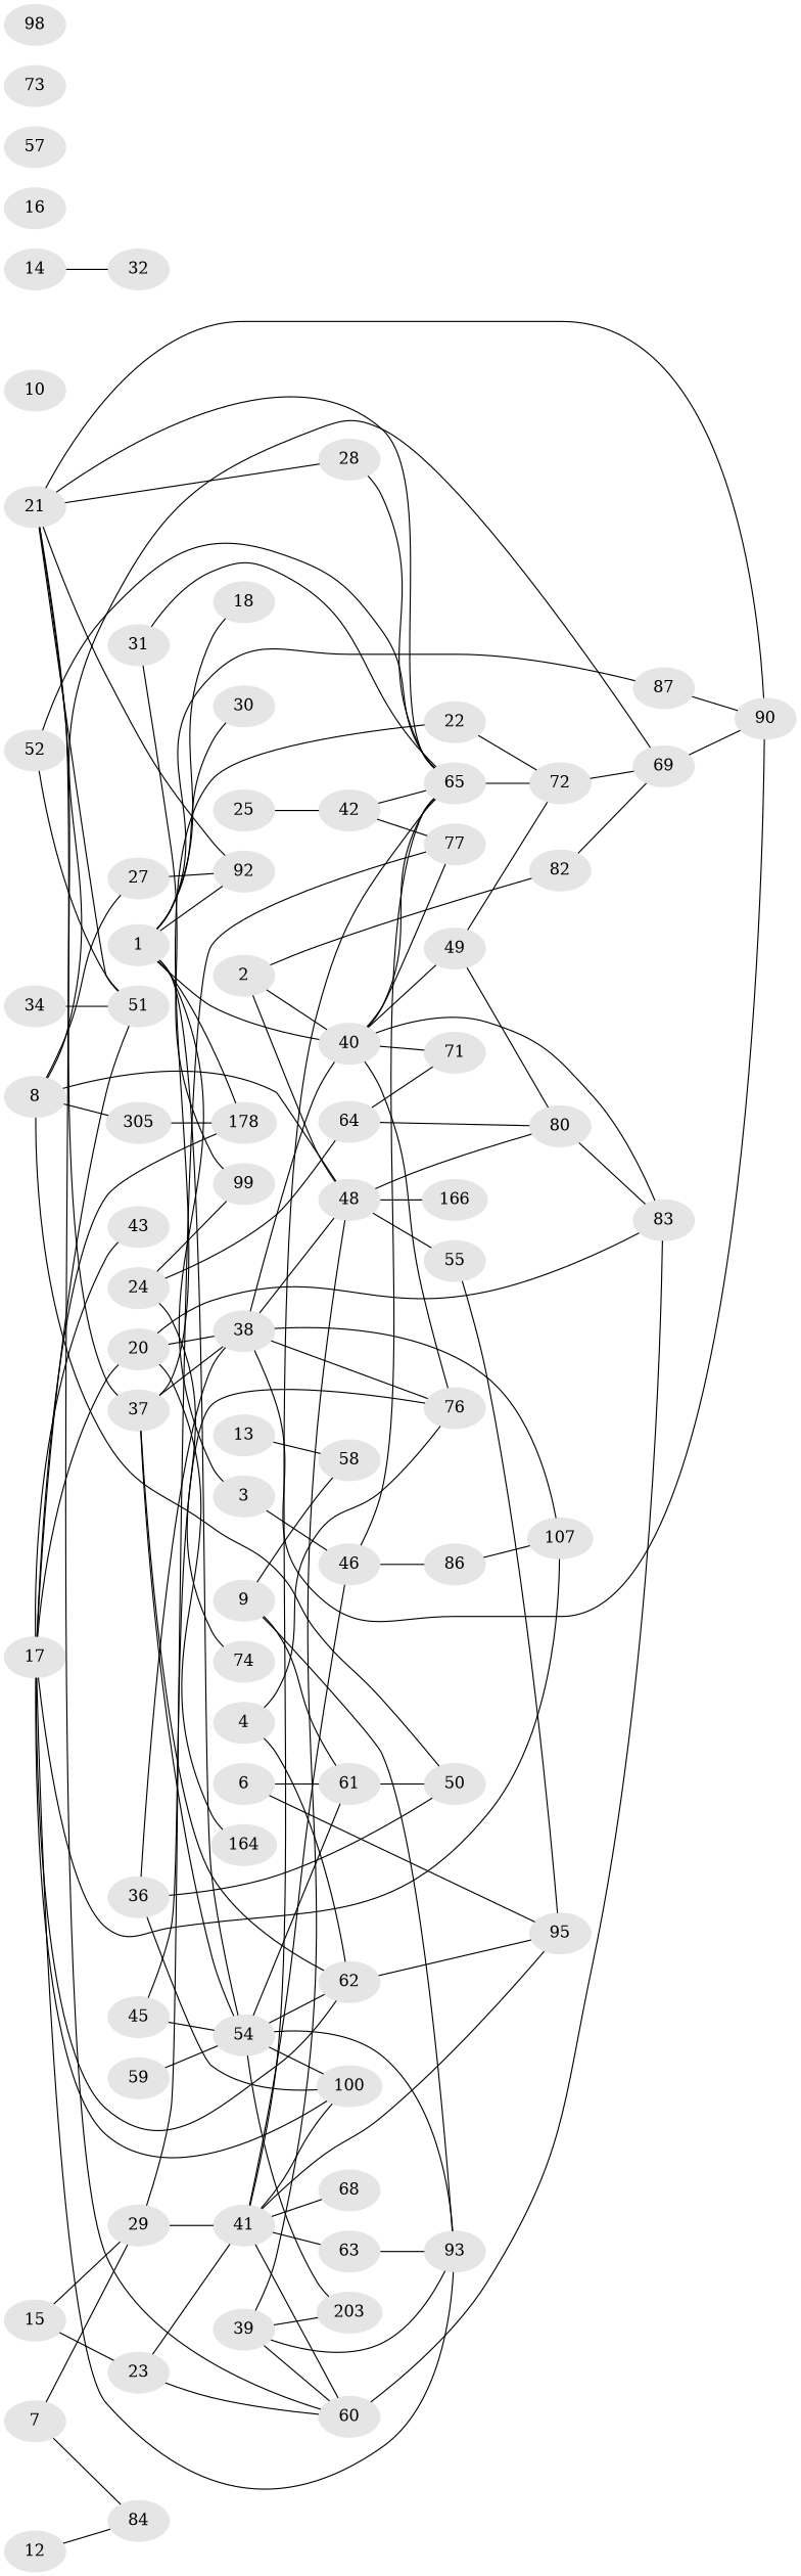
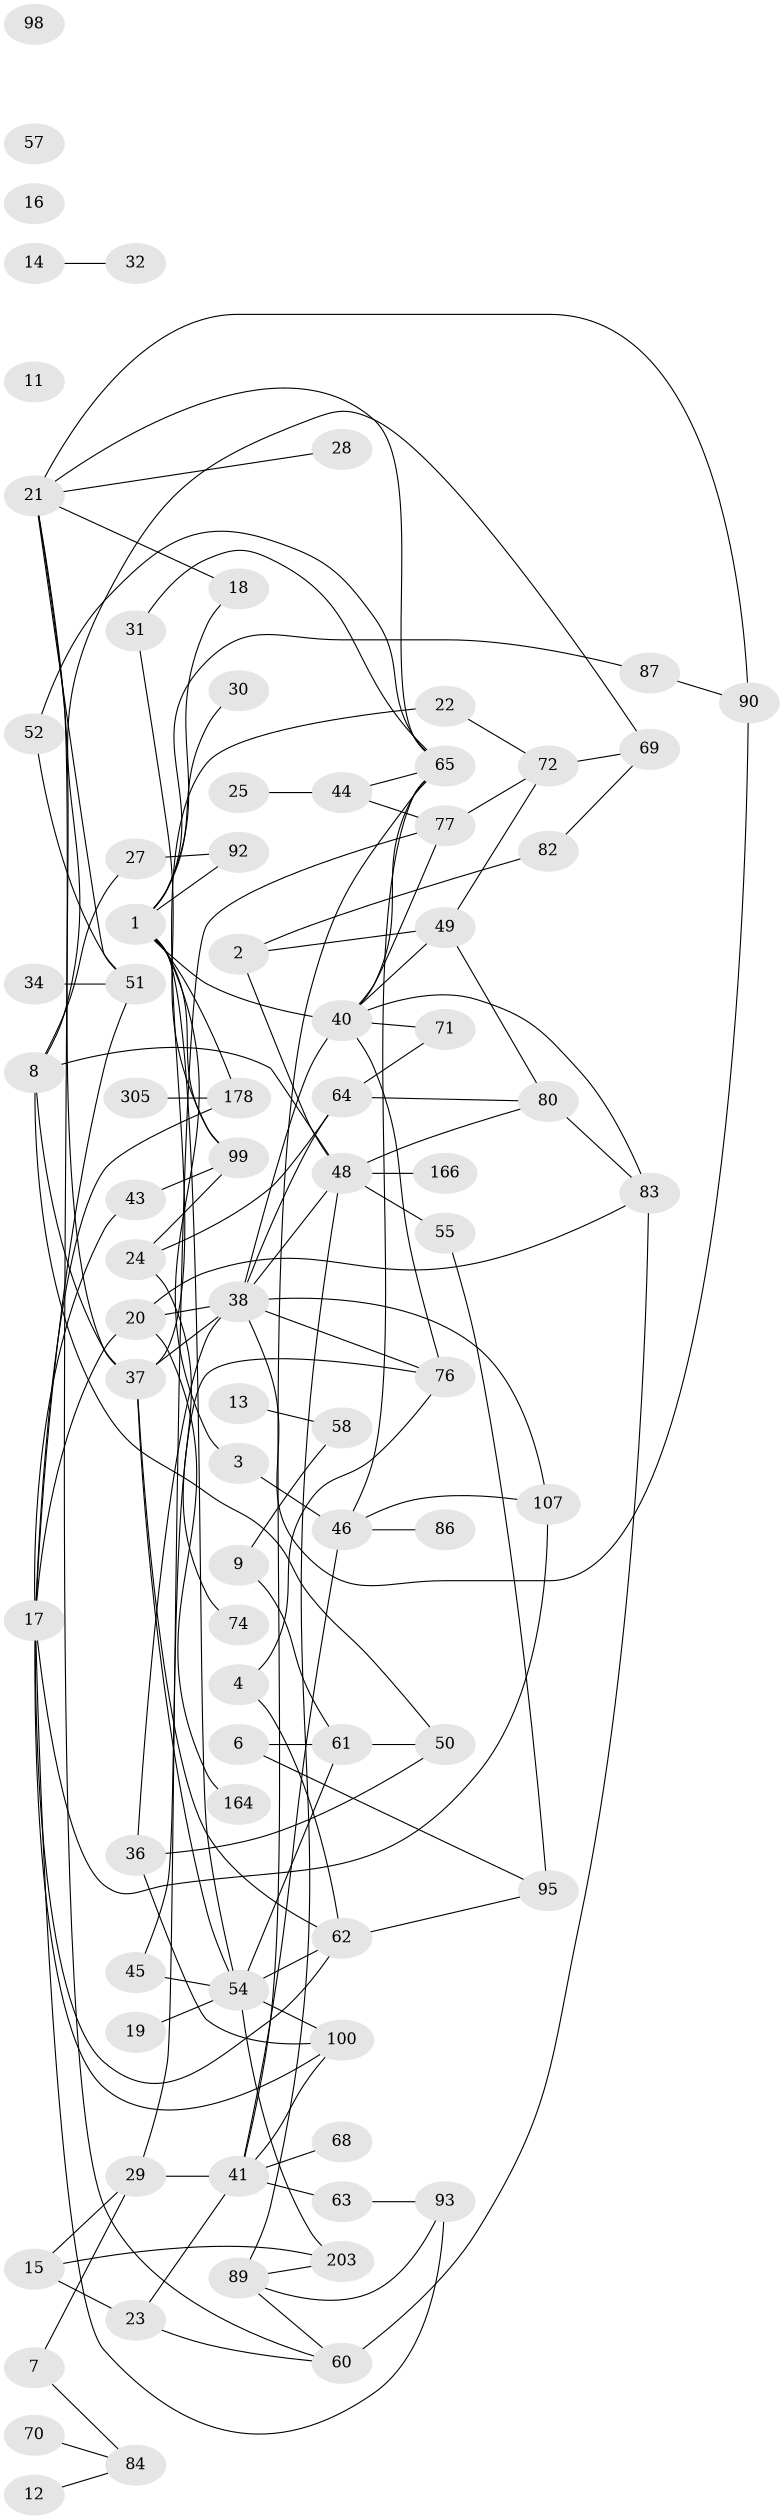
  graph {
    rankdir=LR
    node [color=gray90 style=filled]
    1 [super="+69+51"]
    3
    18
    30
    40 [super="+132+78"]
    54 [super="+127"]
    87
    92 [super="+112"]
    99 [super="+114"]
    n10 [label=178 super="+120"]
    46
    76
    65 [super="+81+79"]
    83
    77
    71
    49
    93 [super="+131+121"]
    62 [super="+108+75"]
    61
    n21 [label=203]
    100
    90
    2 [super="+113+20"]
    48 [super="+97"]
    82
    55
    80
    n29 [label=166 super="+133"]
    n30 [label=69]
    95 [super="+116"]
    4
    6
    29 [super="+122"]
    41 [super="+66"]
    50
    7
    84
-   42 [super="+119"]
+   42 [super="+119" label=44]
    25
    8 [super="+67"]
    27
    37
    24
    64 [super="+106"]
    74
    22
    38 [super="+56"]
    9 [super="+35"]
    58
    28
-   11 [label=10]
+   11
    12
    13
    14
    32
    15
    23
    60 [super="+101"]
    16
    17 [super="+43"]
    n62 [label=20]
    n63 [label=43]
    n64 [label=51]
    107
    n66 [label=164]
-   19 [label=59]
+   19
    21
    36 [super="+47"]
    72
    68
    63
    31
    34
-   39 [super="+94"]
+   39 [super="+94" label=89]
    86
    n77 [label=305]
    45
    52
    57
-   73
+   70
    98
    1 -- 3
    1 -- 18
    1 -- 30
    1 -- 40
    1 -- 54
    1 -- 87
    1 -- 92
+   1 -- 99
    1 -- n10
    3 -- 46
    40 -- 76
    40 -- 65
    40 -- 83
    40 -- 77
    40 -- 71
    40 -- 49
-   54 -- 93
    54 -- 62
    54 -- 61
    54 -- n21
    54 -- 100
    87 -- 90
    46 -- 65
-   86 -- 107
+   46 -- 107
    46 -- 86
-   65 -- 72
+   77 -- 72
    49 -- 80
    49 -- 72
    62 -- 95
    61 -- 50
-   2 -- 40
+   2 -- 49
    2 -- 48
    2 -- 82
    48 -- 55
    48 -- 80
    48 -- n29
    82 -- n30
    55 -- 95
    80 -- 83
-   n30 -- 90
    4 -- 76
    4 -- 62
    6 -- 61
    6 -- 95
    29 -- 77
    29 -- 41
    41 -- 46
    41 -- 65
    41 -- 100
-   41 -- 95
-   41 -- 60
    41 -- 68
    41 -- 63
    7 -- 29
    7 -- 84
    42 -- 65
    42 -- 77
    25 -- 42
    8 -- 48
    8 -- n30
    8 -- 50
    8 -- 27
-   8 -- n77
+   8 -- 37
    27 -- 92
    37 -- 54
    37 -- 62
    37 -- 22
    37 -- 38
    24 -- 99
    24 -- 64
    24 -- 74
    64 -- 71
    64 -- 80
    22 -- 72
    38 -- 40 [weight=2]
    38 -- 76
    38 -- 90
    38 -- 48
+   38 -- 64
    38 -- 107
-   9 -- 93
    9 -- 61
    9 -- 58
-   28 -- 65
    12 -- 84
    13 -- 58
    14 -- 32
+   15 -- n21
    15 -- 29
    15 -- 23
    23 -- 41
    23 -- 60
    60 -- 83
    17 -- n10
    17 -- 93
    17 -- 62
    17 -- 100
    17 -- n62
    17 -- n63
    17 -- n64
    17 -- 107
    n62 -- 83
    n62 -- 38
    n62 -- n66
+   n63 -- 99
    19 -- 54
-   21 -- 92
+   21 -- 18
    21 -- 65 [weight=2]
    21 -- 90
    21 -- 37
    21 -- 28
    21 -- 60
    21 -- n64
    36 -- 100
    36 -- 50
    36 -- 38
    72 -- n30
    63 -- 93
    31 -- 99
    31 -- 65
    34 -- n64
    39 -- 93
    39 -- n21
    39 -- 48
    39 -- 60
    n77 -- n10
    45 -- 54
    45 -- 76
    52 -- 65
    52 -- n64
+   70 -- 84
  }
